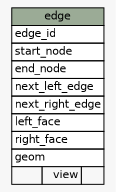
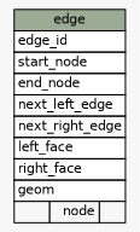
  digraph {
    bgcolor="#f7f7f7"
    fontname=Helvetica
    fontsize=11
    nodesep=0.18
    rankdir=RL
    ranksep=0.46
-   n1 [fontname=Helvetica fontsize=11 label=<     <TABLE BORDER="0" CELLBORDER="1" CELLSPACING="0" BGCOLOR="#ffffff">       <TR><TD COLSPAN="3" BGCOLOR="#9bab96" ALIGN="CENTER">edge</TD></TR>       <TR><TD PORT="edge_id" COLSPAN="3" ALIGN="LEFT">edge_id</TD></TR>       <TR><TD PORT="start_node" COLSPAN="3" ALIGN="LEFT">start_node</TD></TR>       <TR><TD PORT="end_node" COLSPAN="3" ALIGN="LEFT">end_node</TD></TR>       <TR><TD PORT="next_left_edge" COLSPAN="3" ALIGN="LEFT">next_left_edge</TD></TR>       <TR><TD PORT="next_right_edge" COLSPAN="3" ALIGN="LEFT">next_right_edge</TD></TR>       <TR><TD PORT="left_face" COLSPAN="3" ALIGN="LEFT">left_face</TD></TR>       <TR><TD PORT="right_face" COLSPAN="3" ALIGN="LEFT">right_face</TD></TR>       <TR><TD PORT="geom" COLSPAN="3" ALIGN="LEFT">geom</TD></TR>       <TR><TD ALIGN="LEFT" BGCOLOR="#f7f7f7">  </TD><TD ALIGN="RIGHT" BGCOLOR="#f7f7f7">view</TD><TD ALIGN="RIGHT" BGCOLOR="#f7f7f7">  </TD></TR>     </TABLE>> shape=plaintext]
+   n1 [fontname=Helvetica fontsize=11 label=<     <TABLE BORDER="0" CELLBORDER="1" CELLSPACING="0" BGCOLOR="#ffffff">       <TR><TD COLSPAN="3" BGCOLOR="#9bab96" ALIGN="CENTER">edge</TD></TR>       <TR><TD PORT="edge_id" COLSPAN="3" ALIGN="LEFT">edge_id</TD></TR>       <TR><TD PORT="start_node" COLSPAN="3" ALIGN="LEFT">start_node</TD></TR>       <TR><TD PORT="end_node" COLSPAN="3" ALIGN="LEFT">end_node</TD></TR>       <TR><TD PORT="next_left_edge" COLSPAN="3" ALIGN="LEFT">next_left_edge</TD></TR>       <TR><TD PORT="next_right_edge" COLSPAN="3" ALIGN="LEFT">next_right_edge</TD></TR>       <TR><TD PORT="left_face" COLSPAN="3" ALIGN="LEFT">left_face</TD></TR>       <TR><TD PORT="right_face" COLSPAN="3" ALIGN="LEFT">right_face</TD></TR>       <TR><TD PORT="geom" COLSPAN="3" ALIGN="LEFT">geom</TD></TR>       <TR><TD ALIGN="LEFT" BGCOLOR="#f7f7f7">  </TD><TD ALIGN="RIGHT" BGCOLOR="#f7f7f7">node</TD><TD ALIGN="RIGHT" BGCOLOR="#f7f7f7">  </TD></TR>     </TABLE>> shape=plaintext]
  }
